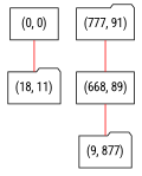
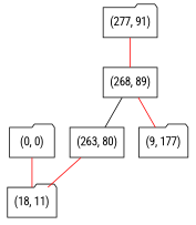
  graph {
    fontname="Roboto Condensed"
    node [fontname="Roboto Condensed" shape=folder]
    edge [color=red fontname="Roboto Condensed" weight=1]
-   "(0, 0)" [shape=box]
+   "(0, 0)"
    "(18, 11)"
-   "(268, 89)" [shape=box label="(668, 89)"]
-   "(277, 91)" [label="(777, 91)"]
-   "(9, 177)" [label="(9, 877)"]
+   "(268, 89)" [shape=box]
+   "(277, 91)"
+   "(263, 80)" [shape=box]
+   "(9, 177)"
    "(0, 0)" -- "(18, 11)" [weight=4]
+   "(268, 89)" -- "(263, 80)" [color=black]
    "(268, 89)" -- "(9, 177)"
    "(277, 91)" -- "(268, 89)"
+   "(263, 80)" -- "(18, 11)"
  }
